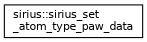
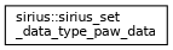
  digraph {
    rankdir=TB
-   n1 [color=black fillcolor=white fontname=Helvetica fontsize=10 height=0.2 label="sirius::sirius_set\l_atom_type_paw_data" shape=record style=filled width=0.4]
+   n1 [color=black fillcolor=white fontname=Helvetica fontsize=10 height=0.2 label="sirius::sirius_set\l_data_type_paw_data" shape=record style=filled width=0.4]
  }
